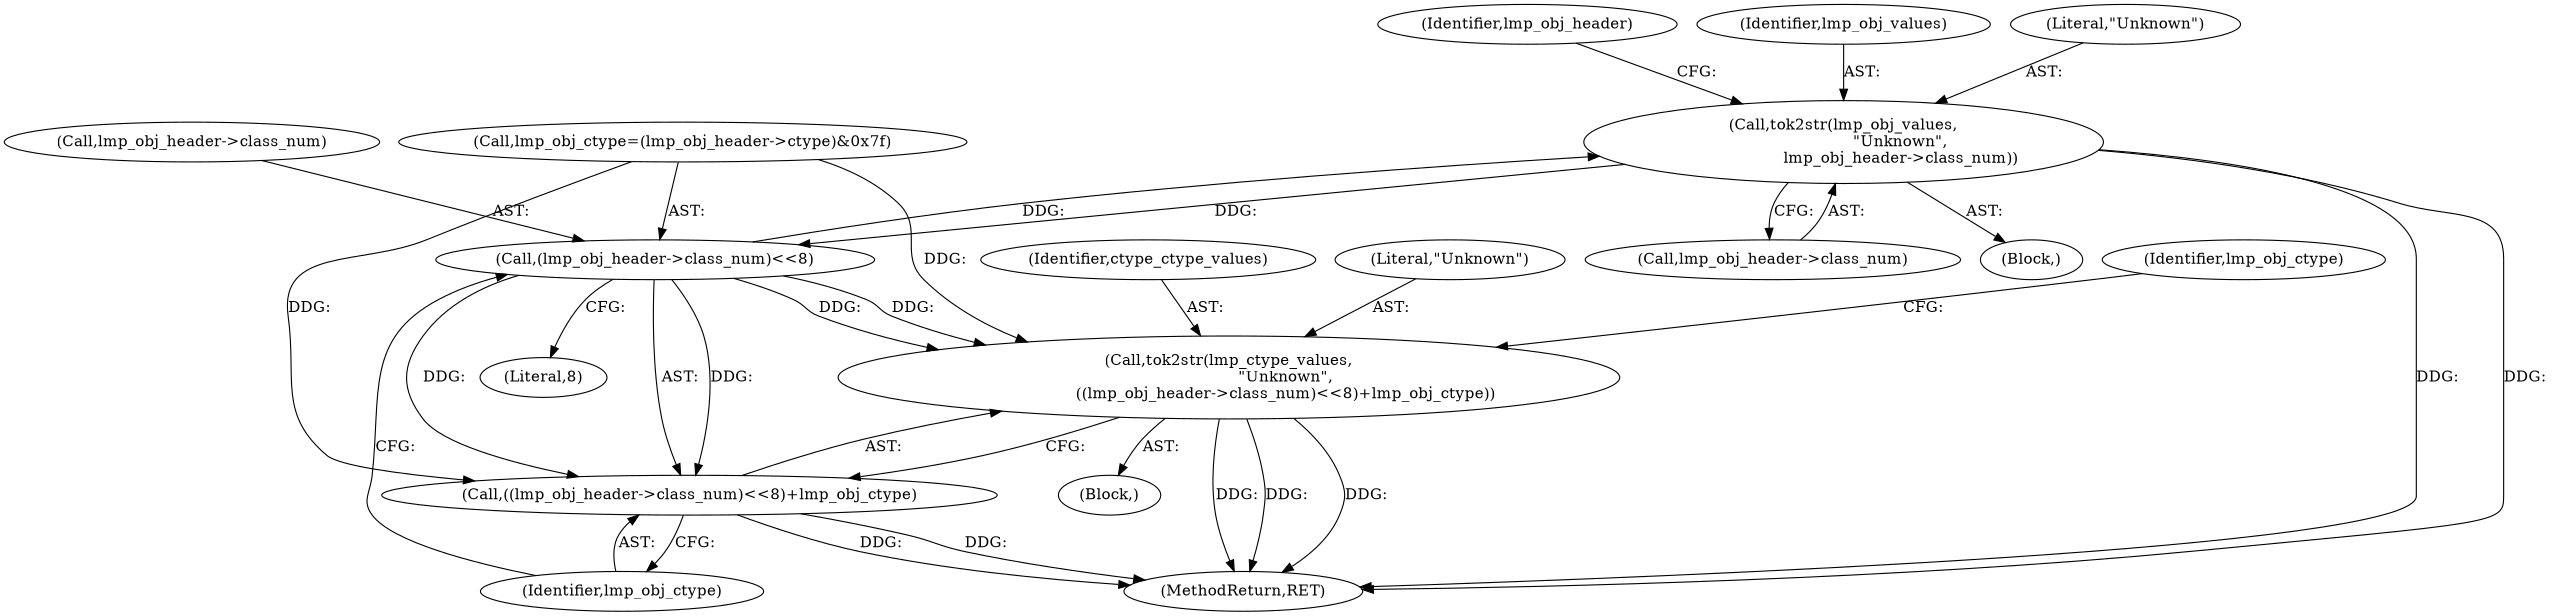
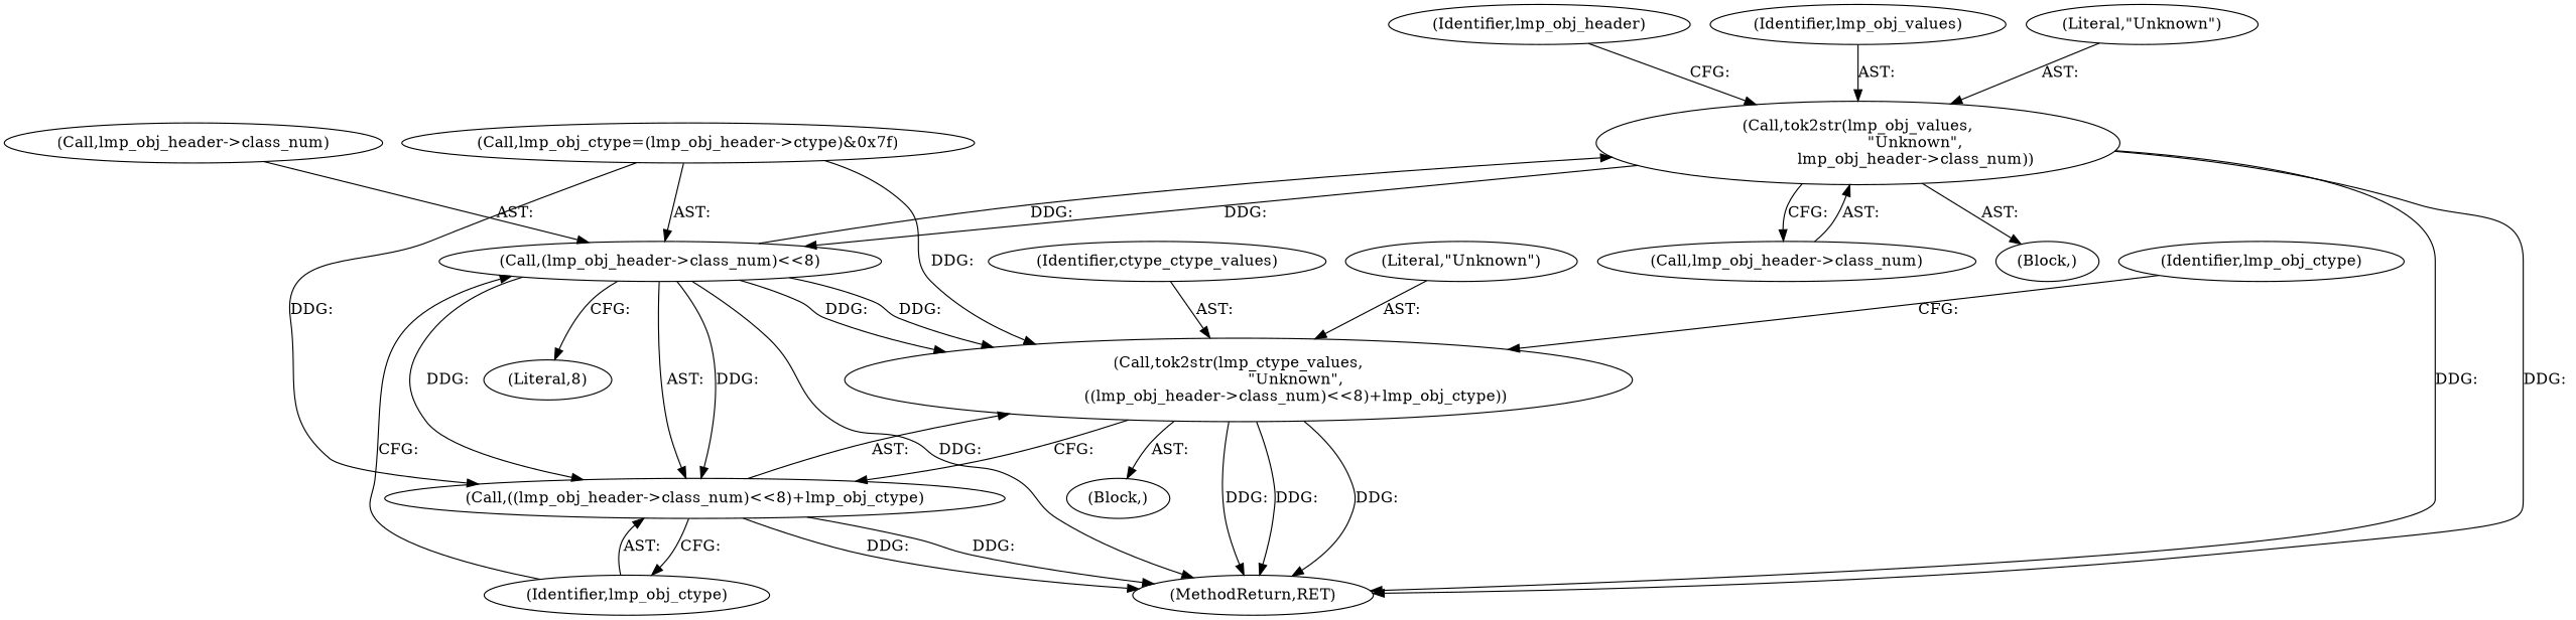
  digraph {
    n1 [label="(Call,tok2str(lmp_obj_values,\n                       \"Unknown\",\n                       lmp_obj_header->class_num))"]
    n2 [label="(Call,(lmp_obj_header->class_num)<<8)"]
    n3 [label="(Block,)"]
    n4 [label="(Call,lmp_obj_header->class_num)"]
    n5 [label="(MethodReturn,RET)"]
    n6 [label="(Call,tok2str(lmp_ctype_values,\n                       \"Unknown\",\n                       ((lmp_obj_header->class_num)<<8)+lmp_obj_ctype))"]
    n7 [label="(Call,((lmp_obj_header->class_num)<<8)+lmp_obj_ctype)"]
    n8 [label="(Literal,8)"]
    n9 [label="(Block,)"]
    n10 [label="(Identifier,lmp_obj_ctype)"]
    n11 [label="(Call,lmp_obj_ctype=(lmp_obj_header->ctype)&0x7f)"]
    n12 [label="(Identifier,ctype_ctype_values)"]
    n13 [label="(Literal,\"Unknown\")"]
    n14 [label="(Identifier,lmp_obj_header)"]
    n15 [label="(Call,lmp_obj_header->class_num)"]
    n16 [label="(Identifier,lmp_obj_ctype)"]
    n17 [label="(Identifier,lmp_obj_values)"]
    n18 [label="(Literal,\"Unknown\")"]
    n1 -> n2 [label="DDG: "]
    n1 -> n3 [label="AST: "]
    n1 -> n4 [label="CFG: "]
    n1 -> n5 [label="DDG: "]
    n1 -> n5 [label="DDG: "]
    n2 -> n1 [label="DDG: "]
+   n2 -> n5 [label="DDG: "]
    n2 -> n6 [label="DDG: "]
    n2 -> n6 [label="DDG: "]
    n2 -> n7 [label="AST: "]
    n2 -> n7 [label="DDG: "]
    n2 -> n7 [label="DDG: "]
    n2 -> n8 [label="CFG: "]
    n4 -> n1 [label="AST: "]
    n6 -> n5 [label="DDG: "]
    n6 -> n5 [label="DDG: "]
    n6 -> n5 [label="DDG: "]
    n6 -> n7 [label="CFG: "]
    n6 -> n9 [label="AST: "]
    n7 -> n5 [label="DDG: "]
    n7 -> n5 [label="DDG: "]
    n7 -> n6 [label="AST: "]
    n7 -> n10 [label="CFG: "]
    n10 -> n2 [label="CFG: "]
    n10 -> n7 [label="AST: "]
    n11 -> n2 [label="AST: "]
    n11 -> n6 [label="DDG: "]
    n11 -> n7 [label="DDG: "]
    n12 -> n6 [label="AST: "]
    n13 -> n6 [label="AST: "]
    n14 -> n1 [label="CFG: "]
    n15 -> n2 [label="AST: "]
    n16 -> n6 [label="CFG: "]
    n17 -> n1 [label="AST: "]
    n18 -> n1 [label="AST: "]
  }
